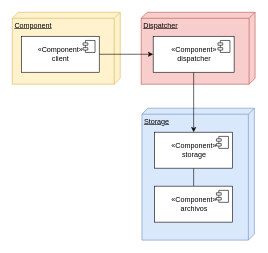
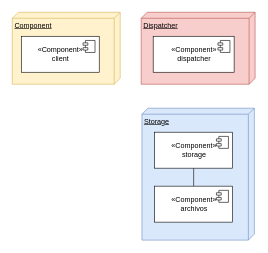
  <mxCell id="0" />
  <mxCell id="1" parent="0" />
  <mxCell id="2" value="Component" style="verticalAlign=top;align=left;spacingTop=8;spacingLeft=2;spacingRight=12;shape=cube;size=10;direction=south;fontStyle=4;html=1;fillColor=#fff2cc;strokeColor=#d6b656;" parent="1" vertex="1"><mxGeometry x="20" y="20" width="180" height="120" as="geometry" /></mxCell>
  <mxCell id="3" value="Dispatcher" style="verticalAlign=top;align=left;spacingTop=8;spacingLeft=2;spacingRight=12;shape=cube;size=10;direction=south;fontStyle=4;html=1;fillColor=#f8cecc;strokeColor=#b85450;" parent="1" vertex="1"><mxGeometry x="235" y="20" width="190" height="120" as="geometry" /></mxCell>
  <mxCell id="4" value="Storage" style="verticalAlign=top;align=left;spacingTop=8;spacingLeft=2;spacingRight=12;shape=cube;size=10;direction=south;fontStyle=4;html=1;fillColor=#dae8fc;strokeColor=#6c8ebf;" parent="1" vertex="1"><mxGeometry x="236.25" y="180" width="187.5" height="220" as="geometry" /></mxCell>
- <mxCell id="5" style="edgeStyle=orthogonalEdgeStyle;rounded=0;orthogonalLoop=1;jettySize=auto;html=1;" parent="1" source="6" target="9" edge="1"><mxGeometry relative="1" as="geometry"><Array as="points"><mxPoint x="323" y="170" /><mxPoint x="323" y="170" /></Array></mxGeometry></mxCell>
  <mxCell id="6" value="«Component»&lt;br&gt;dispatcher" style="html=1;dropTarget=0;" parent="1" vertex="1"><mxGeometry x="255" y="60" width="135" height="60" as="geometry" /></mxCell>
  <mxCell id="7" value="" style="shape=module;jettyWidth=8;jettyHeight=4;" parent="6" vertex="1"><mxGeometry x="1" width="20" height="20" relative="1" as="geometry"><mxPoint x="-27" y="7" as="offset" /></mxGeometry></mxCell>
  <mxCell id="8" style="edgeStyle=orthogonalEdgeStyle;rounded=0;orthogonalLoop=1;jettySize=auto;html=1;endArrow=none;" parent="1" source="9" target="11" edge="1"><mxGeometry relative="1" as="geometry"><Array as="points"><mxPoint x="322.5" y="290" /><mxPoint x="322.5" y="290" /></Array></mxGeometry></mxCell>
  <mxCell id="9" value="«Component»&lt;br&gt;storage" style="html=1;dropTarget=0;" parent="1" vertex="1"><mxGeometry x="257.5" y="220" width="130" height="60" as="geometry" /></mxCell>
  <mxCell id="10" value="" style="shape=module;jettyWidth=8;jettyHeight=4;" parent="9" vertex="1"><mxGeometry x="1" width="20" height="20" relative="1" as="geometry"><mxPoint x="-27" y="7" as="offset" /></mxGeometry></mxCell>
  <mxCell id="11" value="«Component»&lt;br&gt;archivos" style="html=1;dropTarget=0;" parent="1" vertex="1"><mxGeometry x="257.5" y="310" width="130" height="60" as="geometry" /></mxCell>
  <mxCell id="12" value="" style="shape=module;jettyWidth=8;jettyHeight=4;" parent="11" vertex="1"><mxGeometry x="1" width="20" height="20" relative="1" as="geometry"><mxPoint x="-27" y="7" as="offset" /></mxGeometry></mxCell>
- <mxCell id="13" style="edgeStyle=orthogonalEdgeStyle;rounded=0;orthogonalLoop=1;jettySize=auto;html=1;" parent="1" source="14" target="6" edge="1"><mxGeometry relative="1" as="geometry"><Array as="points"><mxPoint x="230" y="90" /><mxPoint x="230" y="90" /></Array></mxGeometry></mxCell>
  <mxCell id="14" value="«Component»&lt;br&gt;client" style="html=1;dropTarget=0;" parent="1" vertex="1"><mxGeometry x="35" y="60" width="130" height="60" as="geometry" /></mxCell>
  <mxCell id="15" value="" style="shape=module;jettyWidth=8;jettyHeight=4;" parent="14" vertex="1"><mxGeometry x="1" width="20" height="20" relative="1" as="geometry"><mxPoint x="-27" y="7" as="offset" /></mxGeometry></mxCell>
